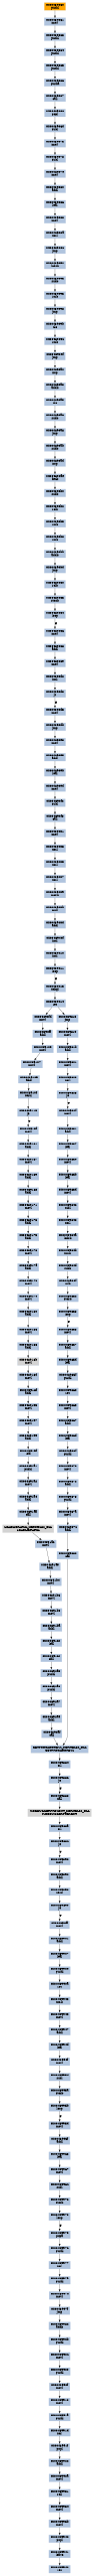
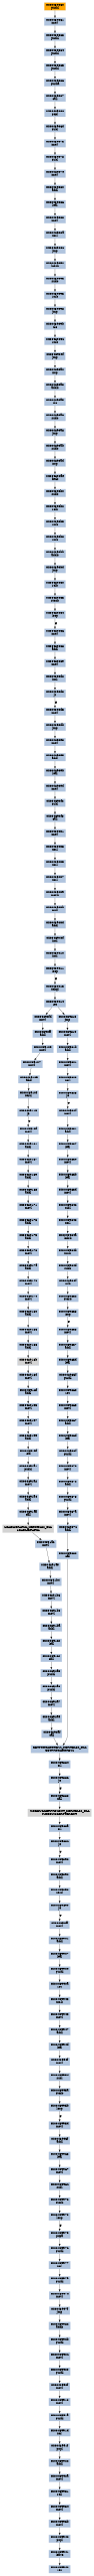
  strict digraph {
    node [color=lightsteelblue fillcolor=lightsteelblue shape=rectangle style=filled]
    edge [color="#000000"]
    n1 [label="0x00489973\nloop"]
    n2 [label="0x00489975\npopa"]
    n3 [label="0x00489976\npushl"]
    n4 [label="0x00489977\nxorl"]
    n5 [label="0x0048940d\naddl"]
    n6 [label="0x0048940f\nincl"]
    n7 [label="0x00489410\nincl"]
    n8 [label="0x00489411\nloop"]
    n9 [label="0x004891c0\nleal"]
    n10 [label="0x004891c2\ncall"]
    n11 [label="0x004892a5\npushl"]
    n12 [label="0x006892a6\npushl"]
    n13 [label="0x004890e3\nmovl"]
    n14 [label="0x004890e5\naddl"]
    n15 [label="0x004890eb\nleal"]
    n16 [label="0x004890ed\nmovl"]
    n17 [label="0x00489173\naddl"]
    n18 [label="0x00489175\naddl"]
    n19 [label="0x00489178\nmovl"]
    n20 [label="0x0048917a\naddl"]
    n21 [label="0x00489161\naddl"]
    n22 [label="0x00489167\nmovl"]
    n23 [label="0x00489169\naddl"]
    n24 [label="0x0048916c\naddl"]
    n25 [label="0x00489093\nsubb"]
    n26 [label="0x00489095\nrorb"]
    n27 [label="0x00489098\njmp"]
    n28 [label="0x0048909b\nclc"]
    n29 [label="0x0048987c\naddl"]
    n30 [label="0x00489882\ncall"]
    n31 [color=lightgrey label="GETPROCADDRESS_KERNEL32_DLL\nGETPROCADDRESS"]
    n32 [label="0x00489884\norl"]
    n33 [label="0x0048918f\naddl"]
    n34 [label="0x00489195\nmovl"]
    n35 [label="0x00489197\nmovl"]
    n36 [label="0x00489199\naddl"]
    n37 [label="0x004890ae\ndecb"]
    n38 [label="0x004890b0\nsubb"]
    n39 [label="0x004890b2\nrolb"]
    n40 [label="0x004890b5\nrorb"]
    n41 [label="0x00489941\nleave"]
    n42 [label="0x00489942\nret"]
    n43 [label="0x00489979\npushl"]
    n44 [label="0x0048997c\nmovl"]
    n45 [label="0x00489066\npusha"]
    n46 [label="0x00489067\ncall"]
    n47 [label="0x0048906c\npopl"]
    n48 [label="0x0048906d\nsubl"]
    n49 [label="0x00489080\naddl"]
    n50 [label="0x00489086\nleal"]
    n51 [label="0x00489088\nmovl"]
    n52 [label="0x0048908a\nxorl"]
    n53 [label="0x004890ce\nmovl"]
    n54 [label="0x004890d2\nincl"]
    n55 [label="0x004890d3\njs"]
    n56 [label="0x004890d5\nmovl"]
    n57 [label="0x0048988a\norl"]
    n58 [label="0x0048988c\nje"]
    n59 [label="0x00489890\nmovl"]
    n60 [label="0x00489892\naddl"]
    n61 [label="0x00489831\naddl"]
    n62 [label="0x00489837\nleal"]
    n63 [label="0x00489839\nmovl"]
    n64 [color=lightgrey label="0x0048983b\nleal"]
    n65 [label="0x00489064\npushl"]
    n66 [label="0x00489065\npushl"]
    n67 [label="0x0048908c\njmp"]
    n68 [label="0x00489092\nlodsb"]
    n69 [label="0x004890ff\naddl"]
    n70 [label="0x00489105\nmovl"]
    n71 [label="0x00489107\nmovl"]
    n72 [label="0x00489109\naddl"]
    n73 [label="0x004890b8\nrorb"]
    n74 [label="0x004890bb\naddb"]
    n75 [label="0x004890bd\njmp"]
    n76 [label="0x004890c0\nrolb"]
    n77 [label="0x0048986d\nleal"]
    n78 [label="0x0048986f\npushl"]
    n79 [label="0x00489870\nmovl"]
    n80 [label="0x00489872\naddl"]
    n81 [label="0x00489909\npushl"]
    n82 [label="0x0048990a\nret"]
    n83 [label="0x00489943\nxorb"]
    n84 [label="0x00489945\nmovl"]
    n85 [label="0x00489922\naddl"]
    n86 [label="0x0048992a\nmovl"]
    n87 [label="0x00489931\nroll"]
    n88 [label="0x00489934\nmovl"]
    n89 [label="0x00489413\nxchgl"]
    n90 [label="0x00489403\nxorl"]
    n91 [label="0x00489405\nxorl"]
    n92 [label="0x00489407\nxorl"]
    n93 [label="0x00489409\nmovb"]
    n94 [label="0x00489073\nmovl"]
    n95 [label="0x00489078\nsubl"]
    n96 [label="0x0048907e\nmovl"]
    n97 [label="0x004891a1\npushl"]
    n98 [label="0x004891a2\nmovl"]
    n99 [label="0x004891a4\naddl"]
    n100 [label="0x004891aa\ncall"]
    n101 [label="0x00489898\ntestl"]
    n102 [label="0x0048989e\nje"]
    n103 [label="0x004898ff\nmovl"]
    n104 [label="0x00489901\naddl"]
    n105 [label="0x004890c3\nstosb"]
    n106 [label="0x004890c4\nloop"]
    n107 [label="0x00489848\nxorl"]
    n108 [label="0x0048984a\nlodsb"]
    n109 [label="0x0048984b\nxorb"]
    n110 [label="0x0048984d\nsubb"]
    n111 [label="0x00489886\nje"]
    n112 [label="0x00489888\ncall"]
    n113 [color=lightgrey fillcolor=lightgrey label="ISDEBUGGERPRESENT_KERNEL32_DLL\nISDEBUGGERPRESENT"]
    n114 [label="0x0048997f\njmp"]
    n115 [label="0x00489853\nloop"]
    n116 [label="0x00489855\nmovl"]
    n117 [label="0x00489857\naddl"]
    n118 [label="0x0048985d\nleal"]
    n119 [label="0x004890c6\nmovl"]
    n120 [label="0x004890c8\naddl"]
    n121 [label="0x00489852\nstosb"]
    n122 [label="0x0048983d\nmovl"]
    n123 [label="0x00489842\nsubl"]
    n124 [color=lightgrey fillcolor=lightgrey label="LOADLIBRARYA_KERNEL32_DLL\nLOADLIBRARYA"]
    n125 [label="0x004891ac\nmovl"]
    n126 [label="0x004891ae\naddl"]
    n127 [label="0x004891b4\nmovl"]
    n128 [label="0x00489414\nret"]
    n129 [label="0x0048995d\nmovl"]
    n130 [label="0x0048995f\naddl"]
    n131 [label="0x00489965\nleal"]
    n132 [label="0x00489967\nmovl"]
    n133 [label="0x004892a7\nmovl"]
    n134 [label="0x004892a9\naddl"]
    n135 [label="0x004890ad\nnop"]
    n136 [label="0x004892af\ncall"]
    n137 [label="0x004890a3\naddb"]
    n138 [label="0x004890a5\nclc"]
    n139 [label="0x004890a6\nsubb"]
    n140 [label="0x004890a8\njmp"]
    n141 [label="0x004890a2\nnop"]
    n142 [label="0x0048917e\nmovl"]
    n143 [label="0x00489180\naddl"]
    n144 [label="0x00489186\nmovl"]
    n145 [label="0x00489188\naddl"]
    n146 [label="0x00489878\npushl"]
    n147 [label="0x0048990e\npushl"]
    n148 [label="0x0048990f\nmovl"]
    n149 [label="0x00489913\nmovl"]
    n150 [label="0x0048991a\npushl"]
    n151 [label="0x0048991d\nxorl"]
    n152 [label="0x0048991f\npopl"]
    n153 [label="0x004890db\njmp"]
    n154 [label="0x00489401\nmovl"]
    n155 [label="0x0048995a\nstosb"]
    n156 [label="0x0048995b\nloop"]
    n157 [label="0x0048994d\nleal"]
    n158 [label="0x0048994f\nmovl"]
    n159 [label="0x00489954\nsubl"]
    n160 [label="0x0048985f\npushl"]
    n161 [label="0x00489860\nret"]
    n162 [label="0x00489865\nmovl"]
    n163 [label="0x0048918d\nmovl"]
    n164 [color=lightgrey fillcolor=orange label="0x00489060\npushl"]
    n165 [label="0x00489061\nmovl"]
    n166 [label="0x00489063\npushl"]
    n167 [label="0x0048984f\nrolb"]
    n168 [label="0x00489867\naddl"]
    n169 [label="0x0048910f\ntestl"]
    n170 [label="0x00489115\nje"]
    n171 [label="0x00489947\naddl"]
    n172 [label="0x0048987a\nmovl"]
    n173 [label="0x004890f2\nsubl"]
    n174 [label="0x004890f8\ncall"]
    n175 [label="0x00489823\nxorl"]
    n176 [label="0x00489825\nje"]
    n177 [label="0x0048982f\nmovl"]
    n178 [label="0x0048940b\nmull"]
    n179 [label="0x004890ab\nsubb"]
    n180 [label="0x0048909c\nrorb"]
    n181 [label="0x0048909f\njmp"]
    n182 [label="0x0048990b\npushl"]
    n183 [label="0x0048990c\nmovl"]
    n184 [label="0x004890fd\nmovl"]
    n185 [label="0x00489815\njmp"]
    n186 [label="0x00489819\nmovl"]
    n187 [label="0x004891ba\naddl"]
    n188 [label="0x00489907\nleal"]
    n189 [label="0x00489171\nmovl"]
    n190 [label="0x0048996c\nsubl"]
    n191 [fillcolor=lightgrey label="0x0048918b\nmovl"]
    n192 [label="0x00489972\nstosb"]
    n193 [label="0x00489982\naddb"]
    n194 [label="0x0048915f\nmovl"]
    n195 [label="0x0048917c\nmovl"]
    n196 [label="0x0048993b\nmovl"]
    n197 [label="0x00489940\npopl"]
    n198 [label="0x0048919f\nleal"]
    n199 [label="0x004891b6\nmovl"]
    n200 [label="0x004891b8\nmovl"]
    n201 [label="0x00489821\nmovl"]
    n202 [label="0x0048981b\naddl"]
    n1 -> n2 [label=F]
    n2 -> n3
    n3 -> n4
    n4 -> n43
    n5 -> n6
    n6 -> n7
    n7 -> n8
    n8 -> n89 [label=F]
    n9 -> n10
    n10 -> n11
    n11 -> n12
    n12 -> n133
    n13 -> n14
    n14 -> n15
    n15 -> n16
    n16 -> n173
    n17 -> n18
    n18 -> n19
    n19 -> n20
    n20 -> n195
    n21 -> n22
    n22 -> n23
    n23 -> n24
    n24 -> n189
    n25 -> n26
    n26 -> n27
    n27 -> n28
    n28 -> n180
    n29 -> n30
    n30 -> n31
    n31 -> n32
    n32 -> n111
    n33 -> n34
    n34 -> n35
    n35 -> n36
    n36 -> n198
    n37 -> n38
    n38 -> n39
    n39 -> n40
    n40 -> n73
    n41 -> n42
    n43 -> n44
    n44 -> n114
    n45 -> n46
    n46 -> n47
    n47 -> n48
    n48 -> n94
    n49 -> n50
    n50 -> n51
    n51 -> n52
    n52 -> n67
    n53 -> n54
    n54 -> n55
    n55 -> n56 [label=F]
    n56 -> n153
    n57 -> n58
    n58 -> n59 [label=T]
    n59 -> n60
    n60 -> n101
    n61 -> n62
    n62 -> n63
    n63 -> n64
    n64 -> n122
    n65 -> n66
    n66 -> n45
    n67 -> n68
    n68 -> n25
    n69 -> n70
    n70 -> n71
    n71 -> n72
    n72 -> n169
    n73 -> n74
    n74 -> n75
    n75 -> n76
    n76 -> n105
    n77 -> n78
    n78 -> n79
    n79 -> n80
    n80 -> n146
    n81 -> n82
    n82 -> n83
    n83 -> n84
    n84 -> n171
    n85 -> n86
    n86 -> n87
    n87 -> n88
    n88 -> n196
    n89 -> n128
    n90 -> n91
    n91 -> n92
    n92 -> n93
    n93 -> n178
    n94 -> n95
    n95 -> n96
    n96 -> n49
    n97 -> n98
    n98 -> n99
    n99 -> n100
    n100 -> n124
    n101 -> n102
    n102 -> n103 [label=T]
    n103 -> n104
    n104 -> n188
    n105 -> n106
    n106 -> n119 [label=F]
    n107 -> n108
    n108 -> n109
    n109 -> n110
    n110 -> n167
    n111 -> n112 [label=F]
    n112 -> n113
    n113 -> n57
    n114 -> n193
    n115 -> n116 [label=F]
    n116 -> n117
    n117 -> n118
    n118 -> n160
    n119 -> n120
    n120 -> n53
    n121 -> n115
    n122 -> n123
    n123 -> n107
    n124 -> n125
    n125 -> n126
    n126 -> n127
    n127 -> n199
    n128 -> n184
    n128 -> n185
    n129 -> n130
    n130 -> n131
    n131 -> n132
    n132 -> n190
    n133 -> n134
    n134 -> n136
    n135 -> n37
    n136 -> n31
    n137 -> n138
    n138 -> n139
    n139 -> n140
    n140 -> n179
    n141 -> n137
    n142 -> n143
    n143 -> n144
    n144 -> n145
    n145 -> n191
    n146 -> n172
    n147 -> n148
    n148 -> n149
    n149 -> n150
    n150 -> n151
    n151 -> n152
    n152 -> n85
    n153 -> n13
    n154 -> n90
    n155 -> n156
    n156 -> n129 [label=F]
    n157 -> n158
    n158 -> n159
    n159 -> n155
    n160 -> n161
    n161 -> n162
    n162 -> n168
    n163 -> n33
    n164 -> n165
    n165 -> n166
    n166 -> n65
    n167 -> n121
    n168 -> n77
    n169 -> n170
    n170 -> n194 [label=T]
    n171 -> n157
    n172 -> n29
    n173 -> n174
    n174 -> n154
    n175 -> n176
    n176 -> n177 [label=T]
    n177 -> n61
    n178 -> n5
    n179 -> n135
    n180 -> n181
    n181 -> n141
    n182 -> n183
    n183 -> n147
    n184 -> n69
    n185 -> n186
    n186 -> n202
    n187 -> n9
    n188 -> n81
-   n189 -> n17
    n190 -> n192
    n191 -> n163
    n192 -> n1
    n193 -> n182
    n194 -> n21
    n195 -> n142
    n196 -> n197
    n197 -> n41
    n198 -> n97
    n199 -> n200
    n200 -> n187
    n201 -> n175
    n202 -> n201
  }
